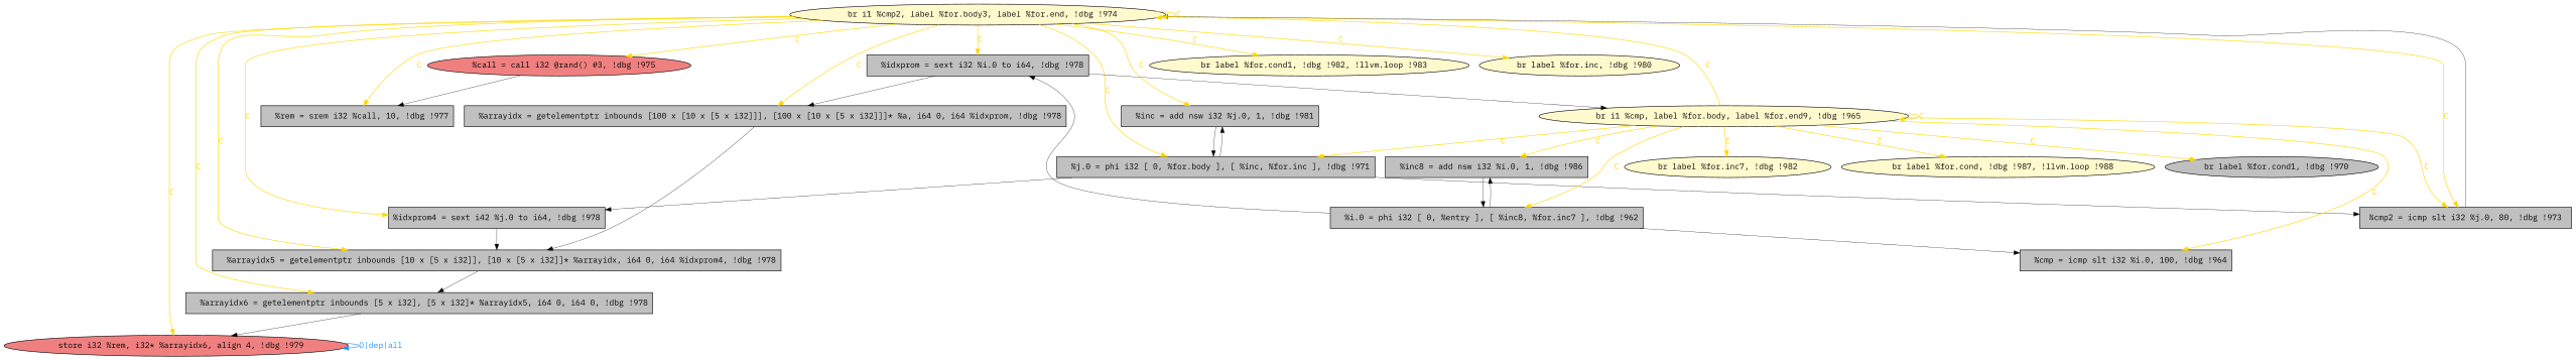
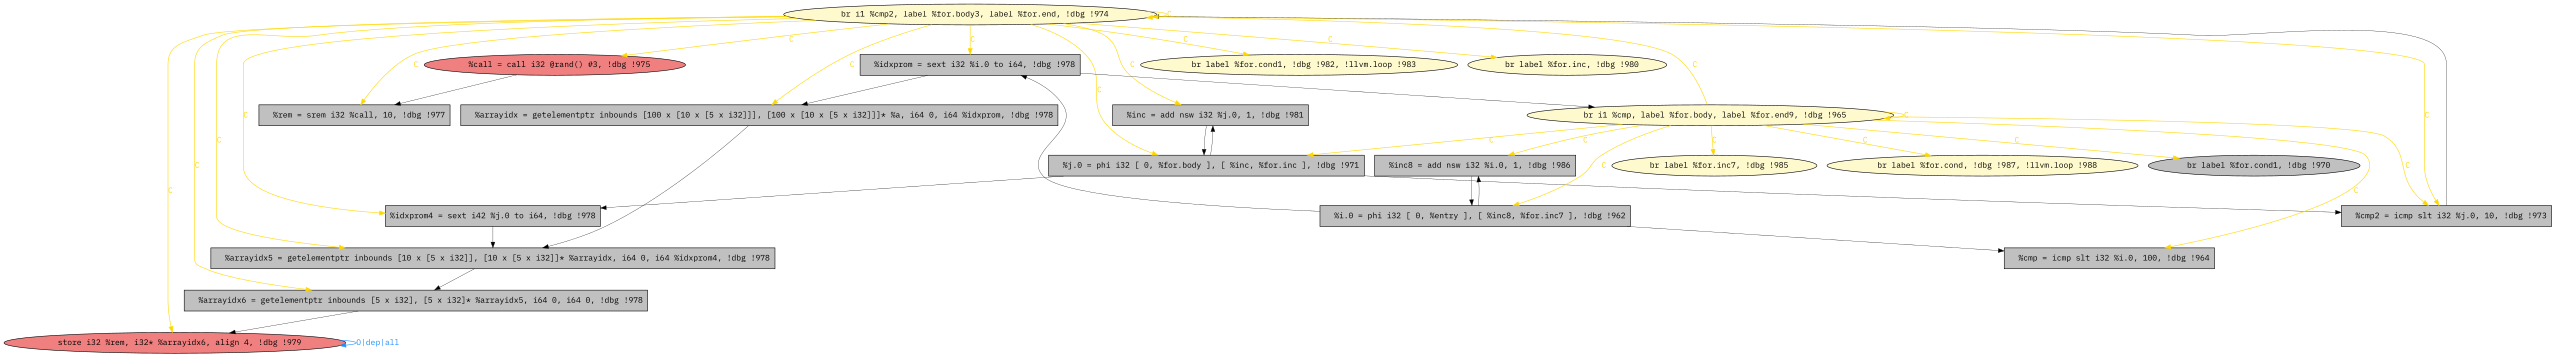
  digraph {
    fontname="IBM Plex Mono"
    node [fillcolor=grey fontname="IBM Plex Mono" shape=rectangle style=filled]
    edge [color=gold fontcolor=gold fontname="IBM Plex Mono" penwidth=1.0 style=solid]
    n1 [fillcolor=lemonchiffon label="  br i1 %cmp2, label %for.body3, label %for.end, !dbg !974" shape=ellipse]
    n2 [label="  %inc = add nsw i32 %j.0, 1, !dbg !981"]
    n3 [fillcolor=lightcoral label="  store i32 %rem, i32* %arrayidx6, align 4, !dbg !979" shape=ellipse]
    n4 [label="  %rem = srem i32 %call, 10, !dbg !977"]
    n5 [label="  %idxprom = sext i32 %i.0 to i64, !dbg !978"]
    n6 [label="  %arrayidx5 = getelementptr inbounds [10 x [5 x i32]], [10 x [5 x i32]]* %arrayidx, i64 0, i64 %idxprom4, !dbg !978"]
    n7 [label="  %arrayidx6 = getelementptr inbounds [5 x i32], [5 x i32]* %arrayidx5, i64 0, i64 0, !dbg !978"]
    n8 [label="%idxprom4 = sext i42 %j.0 to i64, !dbg !978"]
    n9 [label="  %arrayidx = getelementptr inbounds [100 x [10 x [5 x i32]]], [100 x [10 x [5 x i32]]]* %a, i64 0, i64 %idxprom, !dbg !978"]
    n10 [fillcolor=lightcoral label="  %call = call i32 @rand() #3, !dbg !975" shape=ellipse]
-   n11 [label="%cmp2 = icmp slt i32 %j.0, 80, !dbg !973"]
+   n11 [label="  %cmp2 = icmp slt i32 %j.0, 10, !dbg !973"]
    n12 [fillcolor=lemonchiffon label="  br label %for.cond1, !dbg !982, !llvm.loop !983" shape=ellipse]
    n13 [fillcolor=lemonchiffon label="  br label %for.inc, !dbg !980" shape=ellipse]
    n14 [label="  %j.0 = phi i32 [ 0, %for.body ], [ %inc, %for.inc ], !dbg !971"]
    n15 [fillcolor=lemonchiffon label="  br i1 %cmp, label %for.body, label %for.end9, !dbg !965" shape=ellipse]
    n16 [label="  %cmp = icmp slt i32 %i.0, 100, !dbg !964"]
    n17 [label="  %inc8 = add nsw i32 %i.0, 1, !dbg !986"]
    n18 [label="  %i.0 = phi i32 [ 0, %entry ], [ %inc8, %for.inc7 ], !dbg !962"]
-   n19 [fillcolor=lemonchiffon label="br label %for.inc7, !dbg !982" shape=ellipse]
+   n19 [fillcolor=lemonchiffon label="  br label %for.inc7, !dbg !985" shape=ellipse]
    n20 [fillcolor=lemonchiffon label="  br label %for.cond, !dbg !987, !llvm.loop !988" shape=ellipse]
    n21 [label="  br label %for.cond1, !dbg !970" shape=ellipse]
    n1 -> n1 [label=C]
    n1 -> n2 [label=C]
    n1 -> n3 [label=C]
    n1 -> n4 [label=C]
    n1 -> n5 [label=C]
    n1 -> n6 [label=C]
    n1 -> n7 [label=C]
    n1 -> n8 [label=C]
    n1 -> n9 [label=C]
    n1 -> n10 [label=C]
    n1 -> n11 [label=C]
    n1 -> n12 [label=C]
    n1 -> n13 [label=C]
    n1 -> n14 [label=C]
    n2 -> n14 [color=black fontcolor=black penwidth=0.5]
    n3 -> n3 [color=dodgerblue fontcolor=dodgerblue label="O|dep|all"]
    n5 -> n9 [color=black fontcolor=black penwidth=0.5]
    n5 -> n15 [color=black fontcolor=black penwidth=0.5]
    n6 -> n7 [color=black fontcolor=black penwidth=0.5]
    n7 -> n3 [color=black fontcolor=black penwidth=0.5]
    n8 -> n6 [color=black fontcolor=black penwidth=0.5]
    n9 -> n6 [color=black fontcolor=black penwidth=0.5]
    n10 -> n4 [color=black fontcolor=black penwidth=0.5]
    n11 -> n1 [color=black fontcolor=black penwidth=0.5]
    n14 -> n2 [color=black fontcolor=black penwidth=0.5]
    n14 -> n8 [color=black fontcolor=black penwidth=0.5]
    n14 -> n11 [color=black fontcolor=black penwidth=0.5]
    n15 -> n1 [label=C]
    n15 -> n11 [label=C]
    n15 -> n14 [label=C]
    n15 -> n15 [label=C]
    n15 -> n16 [label=C]
    n15 -> n17 [label=C]
    n15 -> n18 [label=C]
    n15 -> n19 [label=C]
    n15 -> n20 [label=C]
    n15 -> n21 [label=C]
    n17 -> n18 [color=black fontcolor=black penwidth=0.5]
    n18 -> n5 [color=black fontcolor=black penwidth=0.5]
    n18 -> n16 [color=black fontcolor=black penwidth=0.5]
    n18 -> n17 [color=black fontcolor=black penwidth=0.5]
  }
